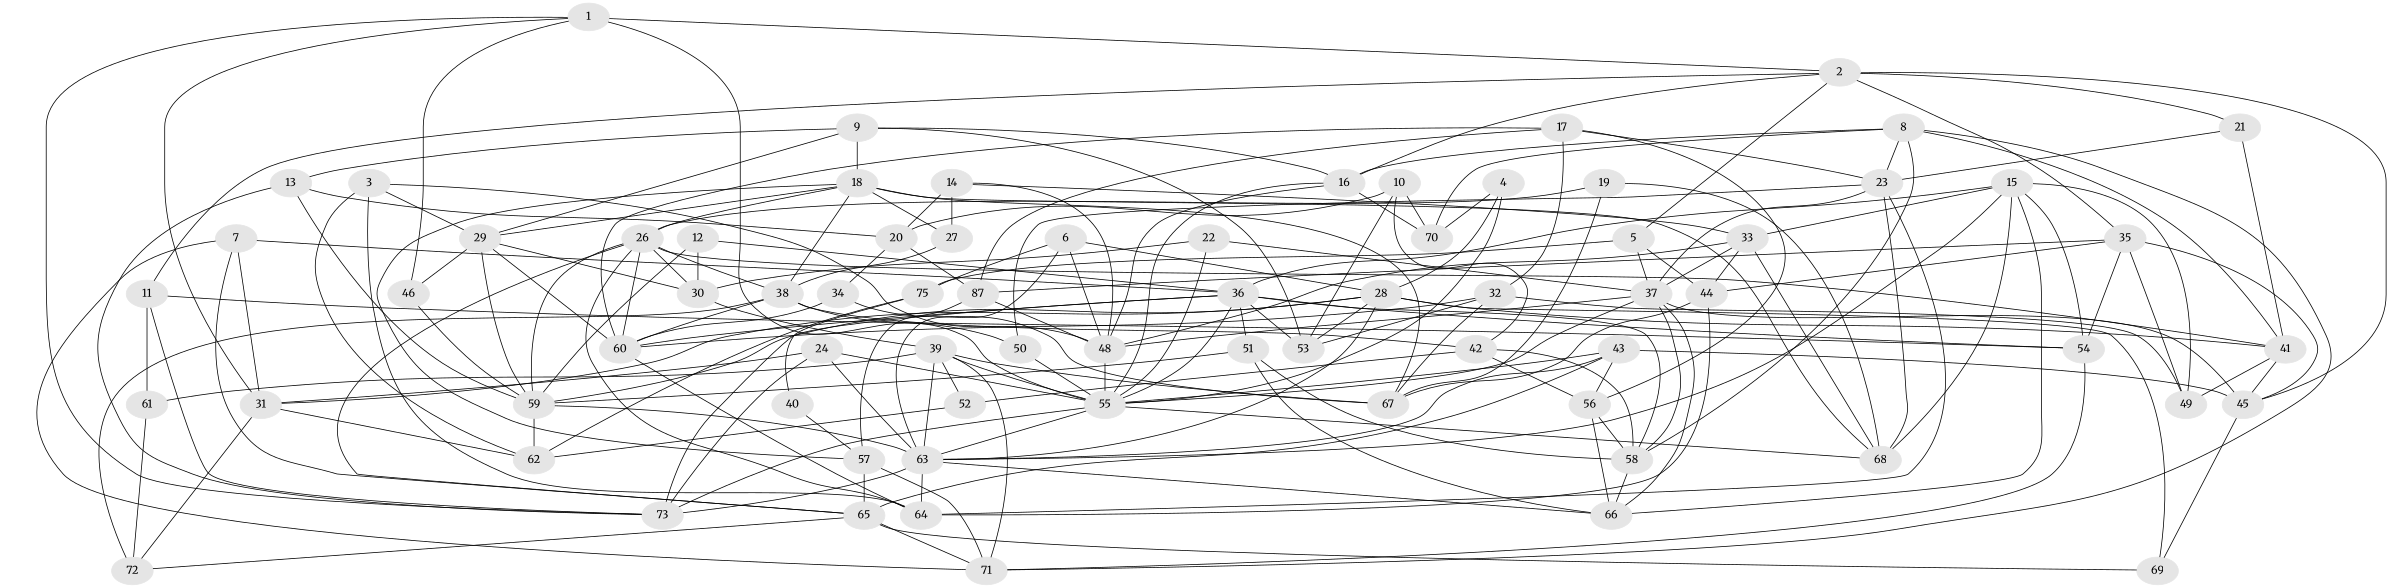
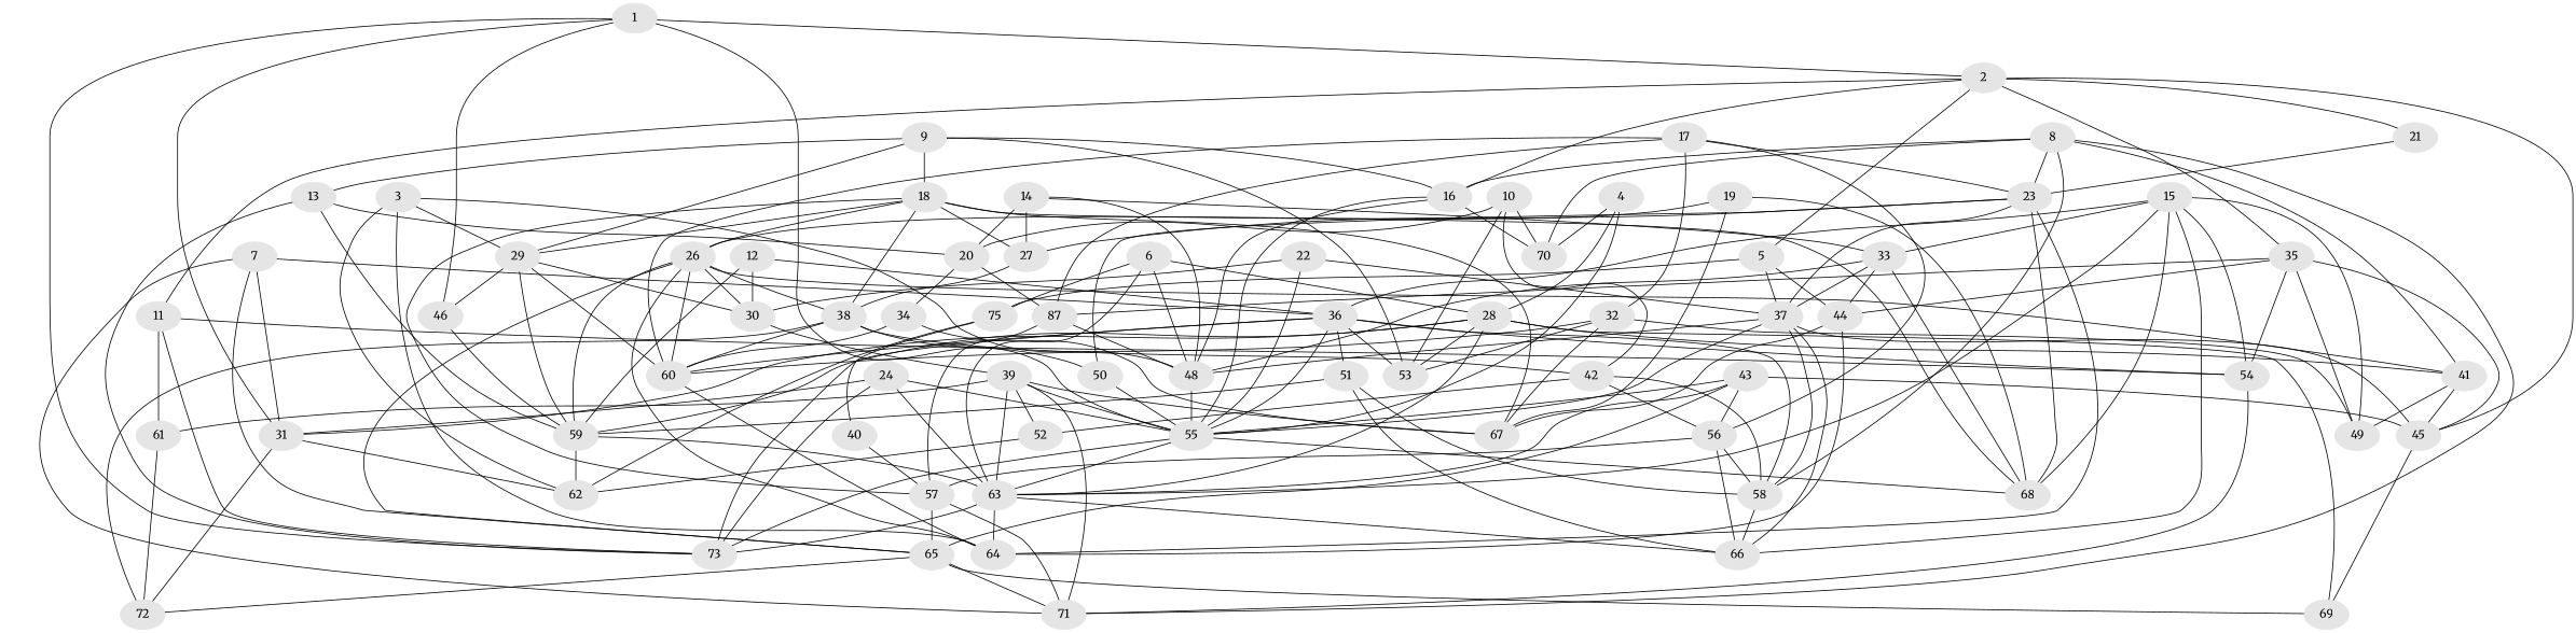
  graph {
    fontname=Merriweather
    node [color=gray90 fontname=Merriweather style=filled]
    edge [fontname=Merriweather weight=1.0]
    1
    2
    31
    46
    55
    73
    5
    11
    16
    21
    35
    45
    62
    72
    59
    63
    68
    n18 [label=75]
    37
    44
    54
    61
    48
    70
    23
    41
    49
    n28 [label=87]
    69
    3
    29
    64
    30
    60
    4
    28
    53
    40
    58
    66
    67
    6
    7
    36
    65
    71
    51
    8
    27
    50
    9
    13
    18
    20
    26
    38
    57
    10
    42
    34
    56
    52
    12
    39
    14
    33
    15
    17
    32
    19
    22
    24
    43
    1 -- 2
    1 -- 31
    1 -- 46
    1 -- 55 [weight=2.0]
    1 -- 73
    2 -- 5
    2 -- 11
    2 -- 16
    2 -- 21
    2 -- 35
    2 -- 45
    31 -- 62
    31 -- 72
    46 -- 59
    55 -- 73
    55 -- 63
    55 -- 68
    5 -- n18
    5 -- 37
    5 -- 44
    11 -- 73
    11 -- 54
    11 -- 61
    16 -- 55
    16 -- 48
    16 -- 70
    21 -- 23
-   21 -- 41
    35 -- 45
    35 -- 44
    35 -- 54
    35 -- 49
    35 -- n28
    45 -- 69 [weight=2.0]
    59 -- 62
    59 -- 63
    63 -- 73
    63 -- 64
    63 -- 66
    n18 -- 62
    n18 -- 40
    37 -- 55
    37 -- 45
    37 -- 48
    37 -- 58
    37 -- 66
    44 -- 64
    44 -- 67
    54 -- 71
    61 -- 72
    48 -- 55 [weight=2.0]
    23 -- 68
    23 -- 37
    23 -- 64
+   23 -- 27
    23 -- 50
    41 -- 45
    41 -- 49
    n28 -- 48
    n28 -- 57
    3 -- 62
    3 -- 48
    3 -- 29
    3 -- 64
    29 -- 46
    29 -- 59
    29 -- 30
    29 -- 60
    30 -- 39
    60 -- 64
    4 -- 55
    4 -- 70
    4 -- 28
    28 -- 31
    28 -- 59
    28 -- 63
    28 -- 41
    28 -- 69
    28 -- 53
    40 -- 57
    58 -- 66
    6 -- 63
    6 -- n18
    6 -- 48
    6 -- 28
    7 -- 31
    7 -- 36
    7 -- 65
    7 -- 71
    36 -- 55
    36 -- 73
    36 -- 54
    36 -- 60
    36 -- 53
    36 -- 58
    36 -- 51
    65 -- 72
    65 -- 69
    65 -- 71
    51 -- 59
    51 -- 58
    51 -- 66
    8 -- 16
    8 -- 70
    8 -- 23
    8 -- 41
    8 -- 58
    8 -- 71
    27 -- 38
    50 -- 55 [weight=2.0]
    9 -- 16
    9 -- 29
    9 -- 53
    9 -- 13
    9 -- 18
    13 -- 73
    13 -- 59
    13 -- 20
    18 -- 68
    18 -- 29
    18 -- 67
    18 -- 27 [weight=2.0]
    18 -- 26
    18 -- 38
    18 -- 57
    20 -- n28
    20 -- 34
    26 -- 59
    26 -- 41
    26 -- 64
    26 -- 30
    26 -- 60
    26 -- 65
    26 -- 38
    38 -- 72
    38 -- 60
    38 -- 50
    38 -- 42
    57 -- 65
    57 -- 71
    10 -- 70
    10 -- 53
    10 -- 20
    10 -- 42
    42 -- 58
    42 -- 56
    42 -- 52
    34 -- 60 [weight=2.0]
    34 -- 67
    56 -- 58
    56 -- 66
+   56 -- 57
    52 -- 62
    12 -- 59
    12 -- 30
    12 -- 36 [weight=2.0]
    39 -- 55
    39 -- 63
    39 -- 61
    39 -- 67 [weight=2.0]
    39 -- 71
    39 -- 52
    14 -- 48 [weight=3.0]
    14 -- 27
    14 -- 20
    14 -- 33
    33 -- 68
    33 -- 37
    33 -- 44
    33 -- 48 [weight=2.0]
    15 -- 63
    15 -- 68
    15 -- 54
    15 -- 49
    15 -- 66
    15 -- 36
    15 -- 33
    17 -- 23
    17 -- n28
    17 -- 60
    17 -- 56
    17 -- 32
    32 -- 49
    32 -- 60
    32 -- 53
    32 -- 67
    19 -- 68
    19 -- 67
    19 -- 26
    22 -- 55 [weight=2.0]
    22 -- 37
    22 -- 30
    24 -- 31
    24 -- 55
    24 -- 73
    24 -- 63
    43 -- 55
    43 -- 45
    43 -- 63
    43 -- 65
    43 -- 56
  }
